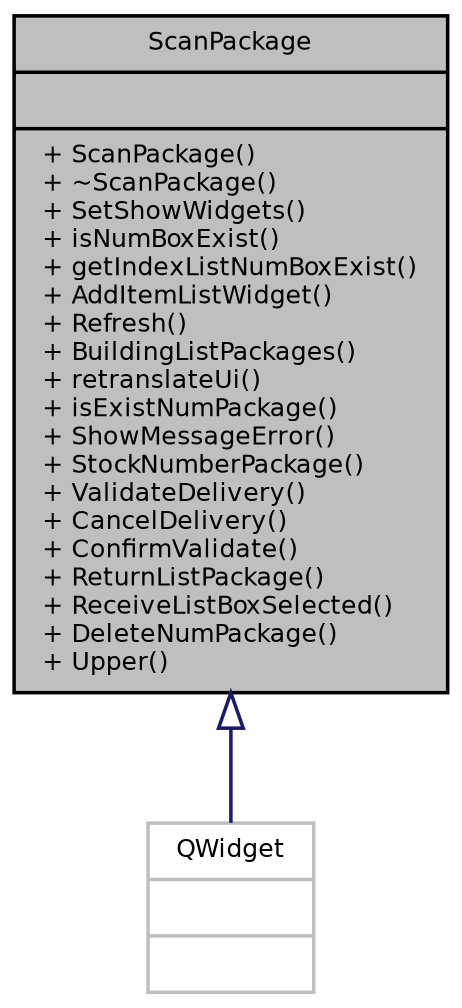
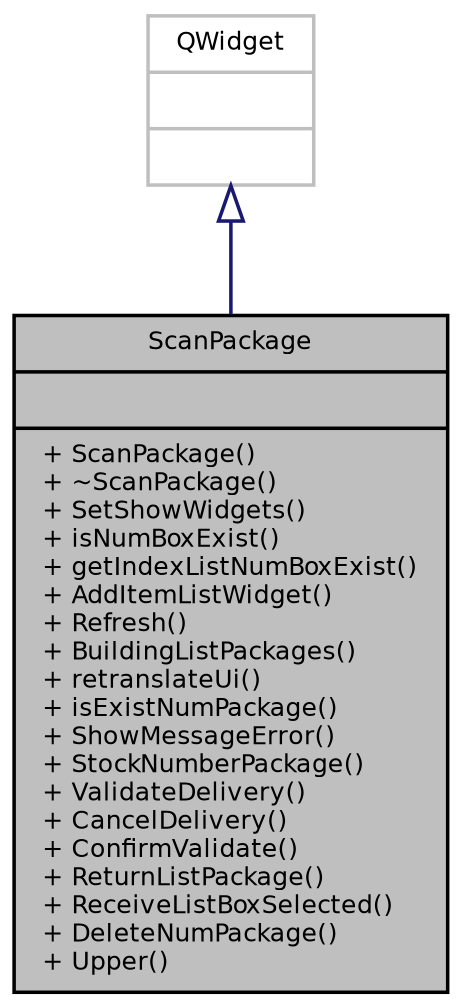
  digraph {
    node [fontname=Helvetica fontsize=7 shape=record]
    n1 [color=black fillcolor=grey75 fontcolor=black height=0.2 label="{ScanPackage\n||+ ScanPackage()\l+ ~ScanPackage()\l+ SetShowWidgets()\l+ isNumBoxExist()\l+ getIndexListNumBoxExist()\l+ AddItemListWidget()\l+ Refresh()\l+ BuildingListPackages()\l+ retranslateUi()\l+ isExistNumPackage()\l+ ShowMessageError()\l+ StockNumberPackage()\l+ ValidateDelivery()\l+ CancelDelivery()\l+ ConfirmValidate()\l+ ReturnListPackage()\l+ ReceiveListBoxSelected()\l+ DeleteNumPackage()\l+ Upper()\l}" style=filled width=0.4]
    n2 [color=grey75 height=0.2 label="{QWidget\n||}" width=0.4]
-   n1 -> n2 [arrowtail=onormal color=midnightblue dir=back fontname=Helvetica fontsize=7 labelfontname=Helvetica labelfontsize=7 style=solid]
+   n2 -> n1 [arrowtail=onormal color=midnightblue dir=back fontname=Helvetica fontsize=7 labelfontname=Helvetica labelfontsize=7 style=solid]
  }
